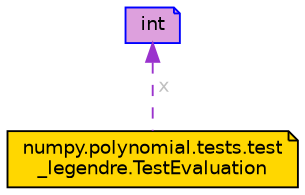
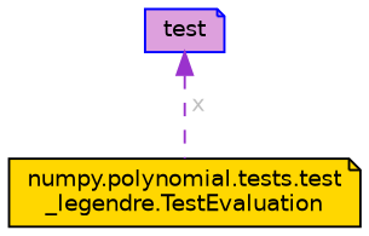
  digraph {
    node [fontname=Helvetica fontsize=10 shape=note style=filled]
    n1 [color=black fillcolor=gold fontcolor=black height=0.2 label="numpy.polynomial.tests.test\l_legendre.TestEvaluation" width=0.4]
-   n2 [color=blue fillcolor=plum height=0.2 label=int width=0.4]
+   n2 [color=blue fillcolor=plum height=0.2 label=test width=0.4]
    n2 -> n1 [color=darkorchid3 dir=back fontcolor=grey fontname=Helvetica fontsize=10 label=" x" labelfontname=Helvetica labelfontsize=10 style=dashed]
  }
